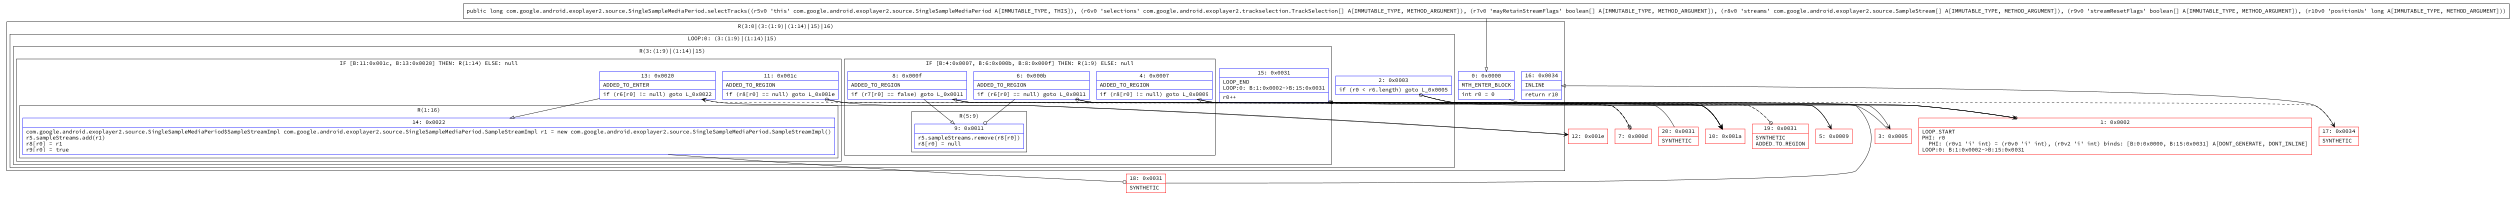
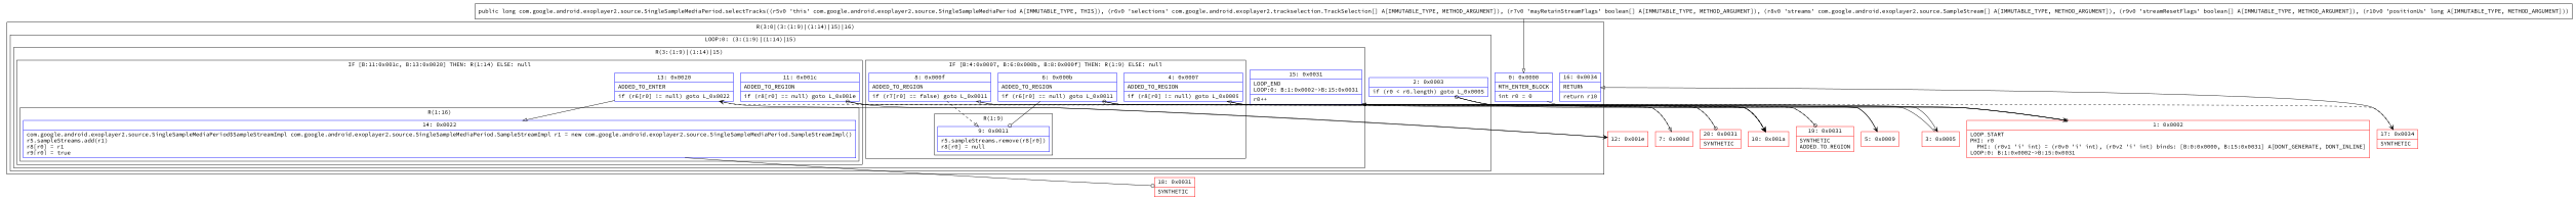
  digraph {
    fontname="Source Code Pro"
    node [color=blue fontname="Source Code Pro" shape=record]
    edge [arrowhead=vee fontname="Source Code Pro"]
    n1 [label="{9\:\ 0x0011|r5.sampleStreams.remove(r8[r0])\lr8[r0] = null\l}"]
    n2 [label="{4\:\ 0x0007|ADDED_TO_REGION\l|if (r8[r0] != null) goto L_0x0009\l}"]
    n3 [label="{6\:\ 0x000b|ADDED_TO_REGION\l|if (r6[r0] == null) goto L_0x0011\l}"]
    n4 [label="{8\:\ 0x000f|ADDED_TO_REGION\l|if (r7[r0] == false) goto L_0x0011\l}"]
    n5 [label="{14\:\ 0x0022|com.google.android.exoplayer2.source.SingleSampleMediaPeriod$SampleStreamImpl com.google.android.exoplayer2.source.SingleSampleMediaPeriod.SampleStreamImpl r1 = new com.google.android.exoplayer2.source.SingleSampleMediaPeriod.SampleStreamImpl()\lr5.sampleStreams.add(r1)\lr8[r0] = r1\lr9[r0] = true\l}"]
    n6 [label="{11\:\ 0x001c|ADDED_TO_REGION\l|if (r8[r0] == null) goto L_0x001e\l}"]
    n7 [label="{13\:\ 0x0020|ADDED_TO_ENTER\l|if (r6[r0] != null) goto L_0x0022\l}"]
    n8 [label="{15\:\ 0x0031|LOOP_END\lLOOP:0: B:1:0x0002\-\>B:15:0x0031\l|r0++\l}"]
    n9 [label="{2\:\ 0x0003|if (r0 \< r6.length) goto L_0x0005\l}"]
    n10 [label="{0\:\ 0x0000|MTH_ENTER_BLOCK\l|int r0 = 0\l}"]
-   n11 [label="{16\:\ 0x0034|INLINE\l|return r10\l}"]
+   n11 [label="{16\:\ 0x0034|RETURN\l|return r10\l}"]
    n12 [color=red label="{5\:\ 0x0009}"]
    n13 [color=red label="{10\:\ 0x001a}"]
    n14 [color=red label="{7\:\ 0x000d}"]
    n15 [color=red label="{18\:\ 0x0031|SYNTHETIC\l}"]
    n16 [color=red label="{12\:\ 0x001e}"]
    n17 [color=red label="{19\:\ 0x0031|SYNTHETIC\lADDED_TO_REGION\l}"]
    n18 [color=red label="{20\:\ 0x0031|SYNTHETIC\l}"]
    n19 [color=red label="{1\:\ 0x0002|LOOP_START\lPHI: r0 \l  PHI: (r0v1 'i' int) = (r0v0 'i' int), (r0v2 'i' int) binds: [B:0:0x0000, B:15:0x0031] A[DONT_GENERATE, DONT_INLINE]\lLOOP:0: B:1:0x0002\-\>B:15:0x0031\l}"]
    n20 [color=red label="{3\:\ 0x0005}"]
    n21 [color=red label="{17\:\ 0x0034|SYNTHETIC\l}"]
    n22 [label="{public long com.google.android.exoplayer2.source.SingleSampleMediaPeriod.selectTracks((r5v0 'this' com.google.android.exoplayer2.source.SingleSampleMediaPeriod A[IMMUTABLE_TYPE, THIS]), (r6v0 'selections' com.google.android.exoplayer2.trackselection.TrackSelection[] A[IMMUTABLE_TYPE, METHOD_ARGUMENT]), (r7v0 'mayRetainStreamFlags' boolean[] A[IMMUTABLE_TYPE, METHOD_ARGUMENT]), (r8v0 'streams' com.google.android.exoplayer2.source.SampleStream[] A[IMMUTABLE_TYPE, METHOD_ARGUMENT]), (r9v0 'streamResetFlags' boolean[] A[IMMUTABLE_TYPE, METHOD_ARGUMENT]), (r10v0 'positionUs' long A[IMMUTABLE_TYPE, METHOD_ARGUMENT])) }" color=""]
    subgraph cluster_1 {
      label="R(3:0|(3:(1:9)|(1:14)|15)|16)"
      n10
      n11
      subgraph cluster_2 {
        label="LOOP:0: (3:(1:9)|(1:14)|15)"
        n9
        subgraph cluster_3 {
          label="R(3:(1:9)|(1:14)|15)"
          n8
          subgraph cluster_4 {
            label="IF [B:4:0x0007, B:6:0x000b, B:8:0x000f] THEN: R(1:9) ELSE: null"
            n2
            n3
            n4
            subgraph cluster_5 {
-             label="R(5:9)"
+             label="R(1:9)"
              n1
            }
          }
          subgraph cluster_6 {
            label="IF [B:11:0x001c, B:13:0x0020] THEN: R(1:14) ELSE: null"
            n6
            n7
            subgraph cluster_7 {
              label="R(1:16)"
              n5
            }
          }
        }
      }
    }
    n2 -> n12
    n2 -> n13 [style=dashed]
    n3 -> n1 [arrowhead=odot]
    n3 -> n13
    n3 -> n14 [arrowhead=onormal style=dashed]
-   n4 -> n1 [arrowhead=onormal]
-   n4 -> n13 [style=solid]
+   n4 -> n1 [arrowhead=onormal style=dashed]
+   n4 -> n13 [style=dashed]
    n5 -> n15 [arrowhead=odot]
    n6 -> n16
-   n4 -> n17 [arrowhead=odot style=dashed]
+   n6 -> n17 [arrowhead=odot style=dashed]
    n7 -> n5 [arrowhead=onormal]
-   n7 -> n14 [arrowhead=odot style=dashed]
+   n7 -> n18 [arrowhead=odot style=dashed]
    n8 -> n19 [arrowhead=odot]
    n9 -> n20
    n9 -> n21 [style=dashed]
    n10 -> n19
    n12 -> n3 [arrowhead=odot]
    n13 -> n6 [arrowhead=odot]
    n14 -> n4 [arrowhead=onormal]
-   n15 -> n8 [arrowhead=odot]
    n16 -> n7
-   n17 -> n8 [arrowhead=onormal style=dashed]
+   n17 -> n8 [arrowhead=onormal]
    n18 -> n8 [arrowhead=onormal]
    n19 -> n9 [arrowhead=odot]
    n20 -> n2 [arrowhead=onormal]
    n21 -> n11 [arrowhead=onormal]
    n22 -> n10 [arrowhead=onormal]
  }
